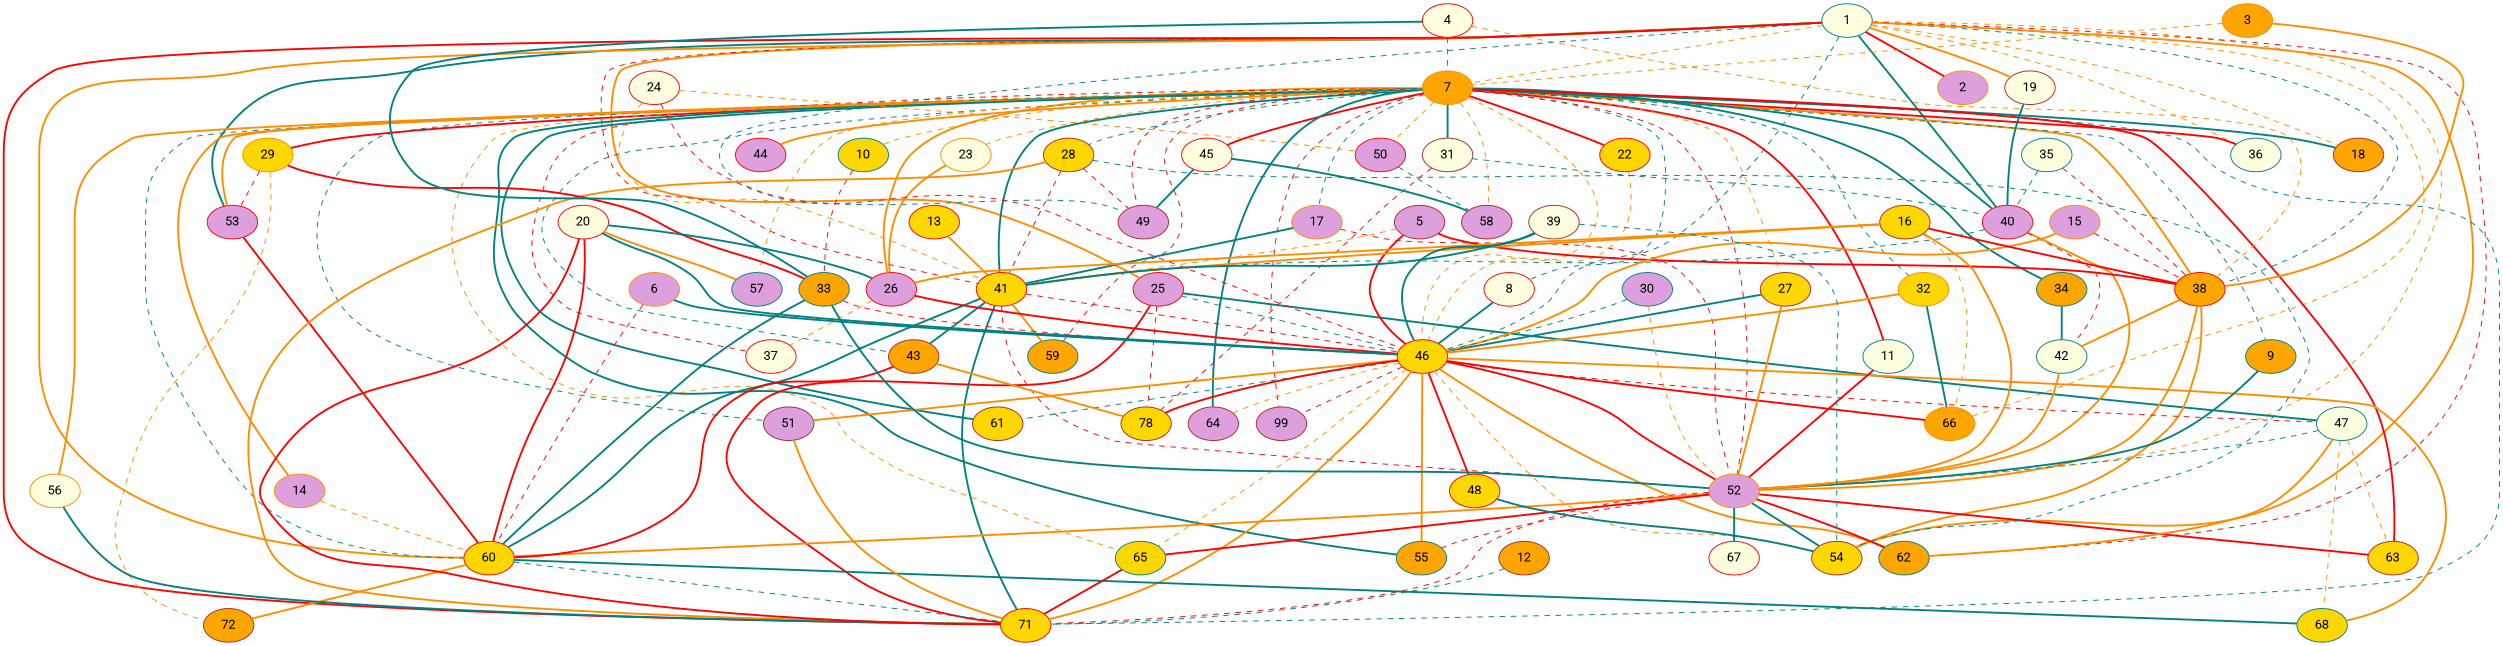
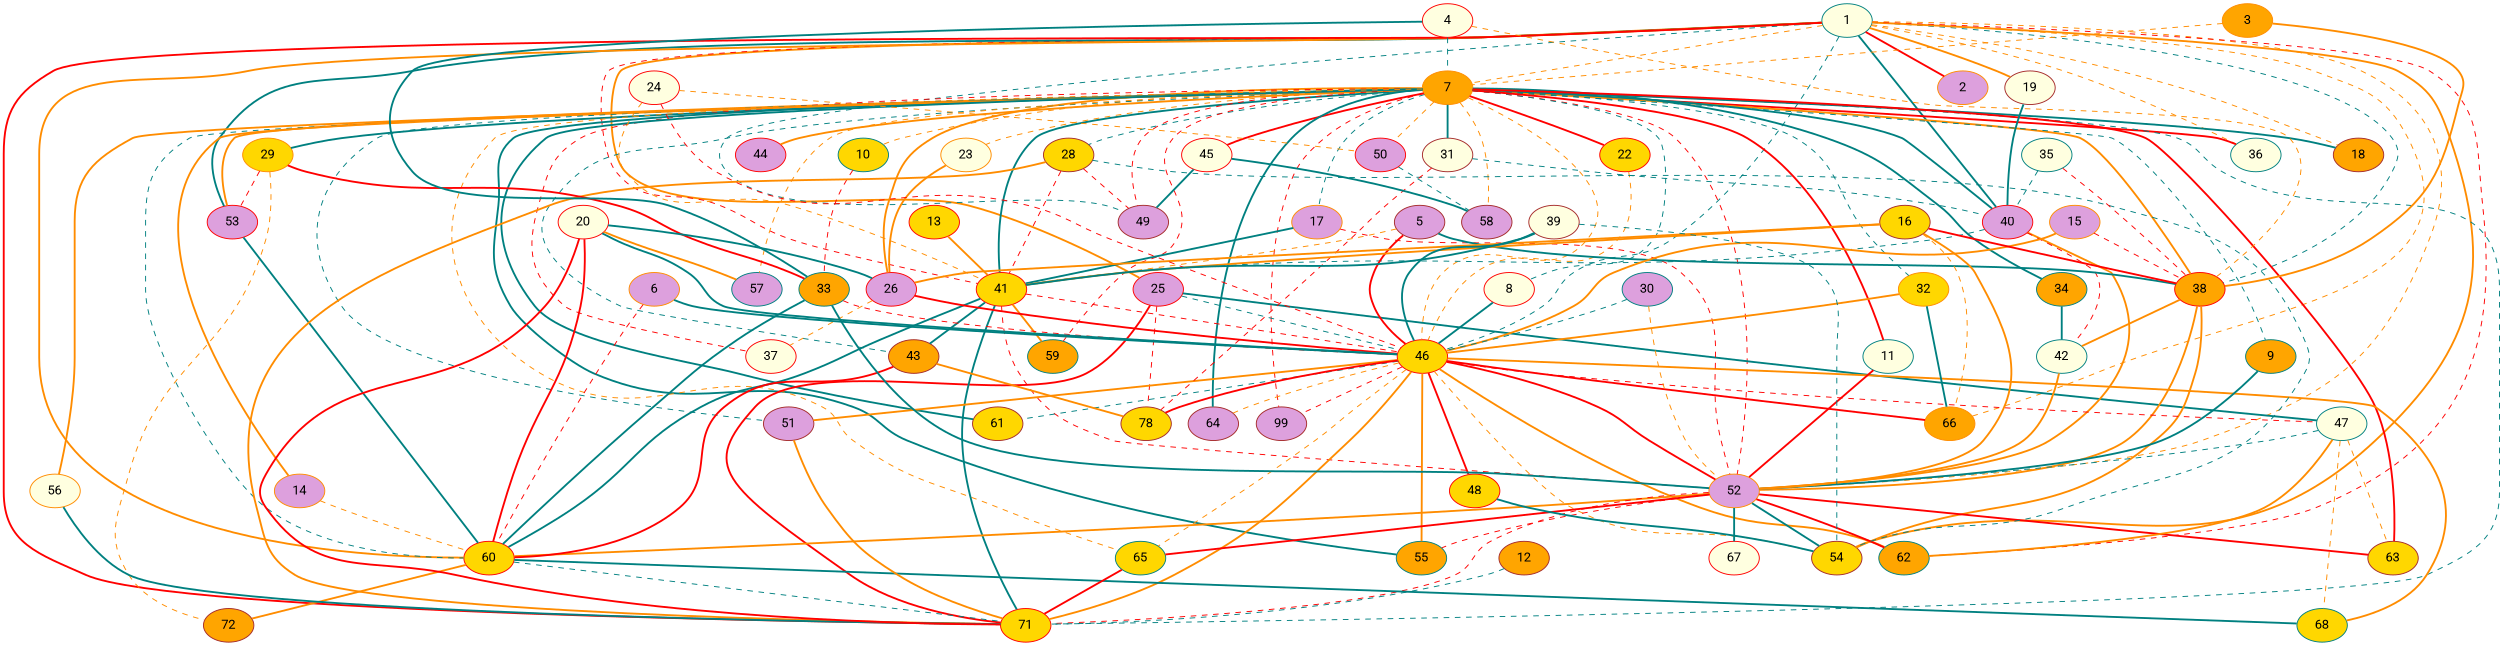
  graph {
    fontname=Roboto
    node [color=red fillcolor=plum fontname=Roboto style=filled]
    edge [color=darkorange fontname=Roboto style=bold weight=1.0]
    1 [color=teal fillcolor=lightyellow]
    2 [color=darkorange]
    7 [color=darkorange fillcolor=orange]
    18 [color=brown fillcolor=orange]
    19 [color=brown fillcolor=lightyellow]
    25
    36 [color=teal fillcolor=lightyellow]
    38 [fillcolor=orange]
    40
    41 [fillcolor=gold]
    46 [fillcolor=gold]
    49 [color=brown]
    52 [color=darkorange]
    53
    54 [color=brown fillcolor=gold]
    60 [fillcolor=gold]
    62 [color=teal fillcolor=orange]
    66 [color=darkorange fillcolor=orange]
    71 [fillcolor=gold]
    8 [fillcolor=lightyellow]
    9 [color=teal fillcolor=orange]
    10 [color=teal fillcolor=gold]
    11 [color=teal fillcolor=lightyellow]
    14 [color=darkorange]
    17 [color=darkorange]
    22 [fillcolor=gold]
    23 [color=darkorange fillcolor=lightyellow]
    26
-   27 [color=brown fillcolor=gold]
    28 [color=brown fillcolor=gold]
    29 [color=darkorange fillcolor=gold]
    31 [color=brown fillcolor=lightyellow]
    32 [color=darkorange fillcolor=gold]
    34 [color=teal fillcolor=orange]
    37 [fillcolor=lightyellow]
    43 [color=brown fillcolor=orange]
    44
    45 [fillcolor=lightyellow]
    50
    51 [color=brown]
    55 [color=teal fillcolor=orange]
    56 [color=darkorange fillcolor=lightyellow]
    57 [color=teal]
    58 [color=brown]
    59 [color=teal fillcolor=orange]
    61 [color=brown fillcolor=gold]
    63 [color=brown fillcolor=gold]
    64 [color=brown]
    65 [color=teal fillcolor=gold]
    n50 [color=brown label=99]
    47 [color=teal fillcolor=lightyellow]
    n52 [color=brown fillcolor=gold label=78]
    42 [color=teal fillcolor=lightyellow]
    48 [fillcolor=gold]
    68 [color=teal fillcolor=gold]
    67 [fillcolor=lightyellow]
    72 [color=brown fillcolor=orange]
    3 [color=darkorange fillcolor=orange]
    4 [fillcolor=lightyellow]
    33 [color=teal fillcolor=orange]
    5 [color=brown]
    6 [color=darkorange]
    12 [color=brown fillcolor=orange]
    13 [fillcolor=gold]
    15 [color=darkorange]
    16 [color=brown fillcolor=gold]
    20 [fillcolor=lightyellow]
    24 [fillcolor=lightyellow]
    30 [color=teal]
    35 [color=teal fillcolor=lightyellow]
    39 [color=brown fillcolor=lightyellow]
    1 -- 2 [color=red]
    1 -- 7 [style=dashed weight=3.0]
    1 -- 18 [style=dashed]
    1 -- 19
    1 -- 25
    1 -- 36 [style=dashed]
    1 -- 38 [color=teal style=dashed]
    1 -- 40 [color=teal]
    1 -- 41 [color=red style=dashed]
    1 -- 46 [color=teal style=dashed weight=2.0]
    1 -- 49 [color=teal style=dashed]
    1 -- 52 [style=dashed weight=2.0]
    1 -- 53 [color=teal]
    1 -- 54 [weight=2.0]
    1 -- 60
    1 -- 62 [color=red style=dashed]
    1 -- 66 [style=dashed]
    1 -- 71 [color=red weight=2.0]
    7 -- 18 [color=teal weight=2.0]
    7 -- 36 [color=red]
    7 -- 38
    7 -- 40 [color=teal]
    7 -- 41 [color=teal weight=3.0]
    7 -- 46 [style=dashed weight=6.0]
    7 -- 49 [color=red style=dashed]
    7 -- 52 [color=red style=dashed weight=3.0]
    7 -- 53
    7 -- 60 [color=teal style=dashed weight=4.0]
    7 -- 71 [color=teal style=dashed weight=4.0]
    7 -- 8 [color=teal style=dashed]
    7 -- 9 [color=teal style=dashed]
    7 -- 10 [style=dashed]
    7 -- 11 [color=red]
    7 -- 14
    7 -- 17 [color=teal style=dashed]
    7 -- 22 [color=red]
    7 -- 23 [style=dashed]
    7 -- 26
-   7 -- 27 [style=dashed]
    7 -- 28 [color=teal style=dashed]
-   7 -- 29 [color=red weight=2.0]
+   7 -- 29 [color=teal weight=2.0]
    7 -- 31 [color=teal weight=2.0]
    7 -- 32 [color=teal style=dashed]
    7 -- 34 [color=teal]
    7 -- 37 [color=red style=dashed]
    7 -- 43 [color=teal style=dashed]
    7 -- 44
    7 -- 45 [color=red]
    7 -- 50 [style=dashed]
    7 -- 51 [color=teal style=dashed]
    7 -- 55 [color=teal]
    7 -- 56
    7 -- 57 [style=dashed weight=2.0]
    7 -- 58 [style=dashed weight=2.0]
    7 -- 59 [color=red style=dashed]
    7 -- 61 [color=teal]
    7 -- 63 [color=red]
    7 -- 64 [color=teal weight=2.0]
    7 -- 65 [style=dashed]
    7 -- n50 [color=red style=dashed]
    19 -- 40 [color=teal]
    25 -- 46 [color=teal style=dashed]
    25 -- 71 [color=red]
    25 -- 47 [color=teal]
    25 -- n52 [color=red style=dashed]
    38 -- 52
    38 -- 54
    38 -- 42 [weight=2.0]
    40 -- 41 [color=teal style=dashed]
    40 -- 52
    40 -- 42 [color=red style=dashed]
    41 -- 46 [color=red style=dashed weight=2.0]
    41 -- 52 [color=red style=dashed]
    41 -- 60 [color=teal]
    41 -- 71 [color=teal]
    41 -- 43 [color=teal]
    41 -- 59
    46 -- 52 [color=red weight=4.0]
    46 -- 54 [style=dashed]
    46 -- 62
    46 -- 66 [color=red]
    46 -- 71 [weight=2.0]
    46 -- 51
    46 -- 55
    46 -- 61 [color=teal style=dashed]
    46 -- 64 [style=dashed]
    46 -- 65 [style=dashed]
    46 -- n50 [color=red style=dashed]
    46 -- 47 [color=red style=dashed weight=2.0]
    46 -- n52 [color=red weight=2.0]
    46 -- 48 [color=red]
    46 -- 68
    52 -- 54 [color=teal]
    52 -- 60
    52 -- 62 [color=red weight=2.0]
    52 -- 71 [color=red style=dashed]
    52 -- 55 [color=red style=dashed]
    52 -- 63 [color=red]
    52 -- 65 [color=red]
    52 -- 67 [color=teal]
-   53 -- 60 [color=red]
+   53 -- 60 [color=teal]
    60 -- 71 [color=teal style=dashed]
    60 -- 68 [color=teal]
    60 -- 72
    8 -- 46 [color=teal]
    9 -- 52 [color=teal]
    10 -- 33 [color=red style=dashed]
    11 -- 52 [color=red]
    14 -- 60 [style=dashed]
    17 -- 41 [color=teal]
    17 -- 52 [color=red style=dashed]
    22 -- 46 [style=dashed]
    23 -- 26
    26 -- 46 [color=red]
    26 -- 37 [style=dashed]
-   27 -- 46 [color=teal]
-   27 -- 52
    28 -- 41 [color=red style=dashed]
    28 -- 49 [color=red style=dashed]
    28 -- 54 [color=teal style=dashed]
    28 -- 71
    29 -- 53 [color=red style=dashed]
    29 -- 72 [style=dashed]
    29 -- 33 [color=red]
    31 -- 40 [color=teal style=dashed]
    31 -- n52 [color=red style=dashed]
    32 -- 46
    32 -- 66 [color=teal]
    34 -- 42 [color=teal]
    43 -- 60 [color=red]
    43 -- n52
    45 -- 49 [color=teal]
    45 -- 58 [color=teal]
    50 -- 58 [color=teal style=dashed]
    51 -- 71
    56 -- 71 [color=teal]
    65 -- 71 [color=red]
    47 -- 52 [color=teal style=dashed]
    47 -- 62
    47 -- 63 [style=dashed]
    47 -- 68 [style=dashed weight=2.0]
    42 -- 52
    48 -- 54 [color=teal]
    3 -- 7 [style=dashed]
    3 -- 38
    4 -- 7 [color=teal style=dashed]
    4 -- 38 [style=dashed]
    4 -- 33 [color=teal]
    33 -- 46 [color=red style=dashed]
    33 -- 52 [color=teal weight=2.0]
    33 -- 60 [color=teal weight=2.0]
-   5 -- 38 [color=red]
+   5 -- 38 [color=teal]
    5 -- 41 [style=dashed]
    5 -- 46 [color=red]
    6 -- 46 [color=teal]
    6 -- 60 [color=red style=dashed]
    12 -- 71 [color=teal style=dashed]
    13 -- 41
    15 -- 38 [color=red style=dashed]
    15 -- 46 [weight=2.0]
    16 -- 38 [color=red]
    16 -- 41
    16 -- 52
    16 -- 66 [style=dashed]
    16 -- 26
    20 -- 46 [color=teal]
    20 -- 60 [color=red]
    20 -- 71 [color=red]
    20 -- 26 [color=teal]
    20 -- 57
    24 -- 41 [style=dashed]
    24 -- 46 [color=red style=dashed]
    24 -- 50 [style=dashed]
    30 -- 46 [color=teal style=dashed]
    30 -- 52 [style=dashed]
    35 -- 38 [color=red style=dashed]
    35 -- 40 [color=teal style=dashed]
    39 -- 41 [color=teal]
    39 -- 46 [color=teal]
    39 -- 54 [color=teal style=dashed]
  }
